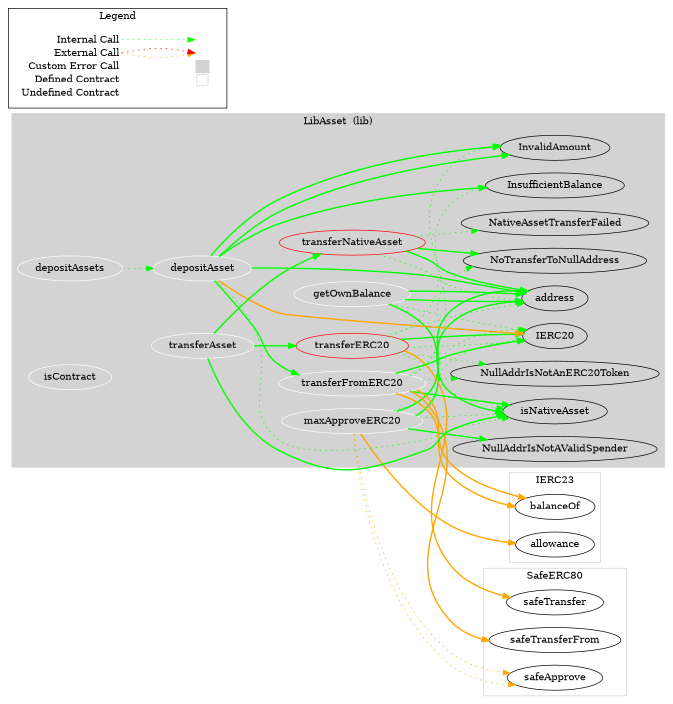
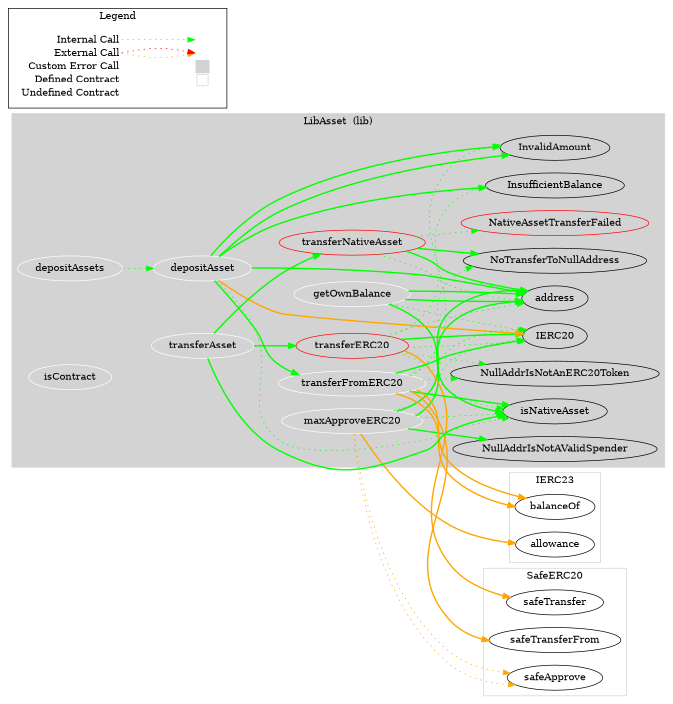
  digraph {
    compound=true
    rankdir=LR
    edge [color=green style=bold]
    n1 [color=white label=getOwnBalance]
    n2 [color=red label=transferNativeAsset]
    n3 [color=white label=maxApproveERC20]
    n4 [color=red label=transferERC20]
    n5 [color=white label=transferFromERC20]
    n6 [color=white label=depositAsset]
    n7 [color=white label=depositAssets]
    n8 [label=isNativeAsset]
    n9 [color=white label=transferAsset]
    n10 [color=white label=isContract]
    n11 [label=address]
    n12 [label=IERC20]
    n13 [label=NoTransferToNullAddress]
    n14 [label=InsufficientBalance]
-   n15 [label=NativeAssetTransferFailed]
+   n15 [label=NativeAssetTransferFailed color=red]
    n16 [label=NullAddrIsNotAValidSpender]
    n17 [label=NullAddrIsNotAnERC20Token]
    n18 [label=InvalidAmount]
    n19 [label=allowance]
    n20 [label=balanceOf]
    n21 [label=safeApprove]
    n22 [label=safeTransfer]
    n23 [label=safeTransferFrom]
    n24 [label=<<table border="0" cellpadding="2" cellspacing="0" cellborder="0">   <tr><td align="right" port="i1">Internal Call</td></tr>   <tr><td align="right" port="i2">External Call</td></tr>   <tr><td align="right" port="i2">Custom Error Call</td></tr>   <tr><td align="right" port="i3">Defined Contract</td></tr>   <tr><td align="right" port="i4">Undefined Contract</td></tr>   </table>> shape=plaintext]
    n25 [label=<<table border="0" cellpadding="2" cellspacing="0" cellborder="0">   <tr><td port="i1">&nbsp;&nbsp;&nbsp;</td></tr>   <tr><td port="i2">&nbsp;&nbsp;&nbsp;</td></tr>   <tr><td port="i3" bgcolor="lightgray">&nbsp;&nbsp;&nbsp;</td></tr>   <tr><td port="i4">     <table border="1" cellborder="0" cellspacing="0" cellpadding="7" color="lightgray">       <tr>        <td></td>       </tr>      </table>   </td></tr>   </table>> shape=plaintext]
    subgraph cluster_1 {
      bgcolor=lightgray
      color=lightgray
      label="LibAsset  (lib)"
      style=filled
      n1
      n2
      n3
      n4
      n5
      n6
      n7
      n8
      n9
      n10
      n11
      n12
      n13
      n14
      n15
      n16
      n17
      n18
    }
    subgraph cluster_2 {
      color=lightgray
      label=IERC23
      n19
      n20
    }
    subgraph cluster_3 {
      color=lightgray
-     label=SafeERC80
+     label=SafeERC20
      n21
      n22
      n23
    }
    subgraph cluster_4 {
      label=Legend
      n24
      n25
    }
    n1 -> n8
    n1 -> n11
    n1 -> n11
    n1 -> n12 [style=dotted]
    n2 -> n11 [style=dotted]
    n2 -> n11
    n2 -> n13
    n2 -> n15 [style=dotted]
    n3 -> n8 [style=dotted]
    n3 -> n11
    n3 -> n11
    n3 -> n12 [style=dotted]
    n3 -> n12 [style=dotted]
    n3 -> n16
    n3 -> n19 [color=orange]
    n3 -> n21 [color=orange style=dotted]
    n3 -> n21 [color=orange style=dotted]
    n4 -> n8 [style=dotted]
    n4 -> n11 [style=dotted]
    n4 -> n12 [style=dotted]
    n4 -> n12
    n4 -> n14 [style=dotted]
    n4 -> n17 [style=dotted]
    n4 -> n22 [color=orange]
    n5 -> n8
    n5 -> n12
    n5 -> n13 [style=dotted]
    n5 -> n17 [style=dotted]
    n5 -> n18 [style=dotted]
    n5 -> n20 [color=orange]
    n5 -> n20 [color=orange]
    n5 -> n23 [color=orange]
    n6 -> n5
    n6 -> n8 [style=dotted]
    n6 -> n11
    n6 -> n12 [color=orange]
    n6 -> n14
    n6 -> n18
    n6 -> n18
    n7 -> n6 [style=dotted]
    n9 -> n2
    n9 -> n4
    n9 -> n8
    n24 -> n25 [headport="i1:w" style=dotted tailport="i1:e"]
    n24 -> n25 [color=orange headport="i2:w" style=dotted tailport="i2:e"]
    n24 -> n25 [color=red headport="i2:w" style=dotted tailport="i2:e"]
  }
